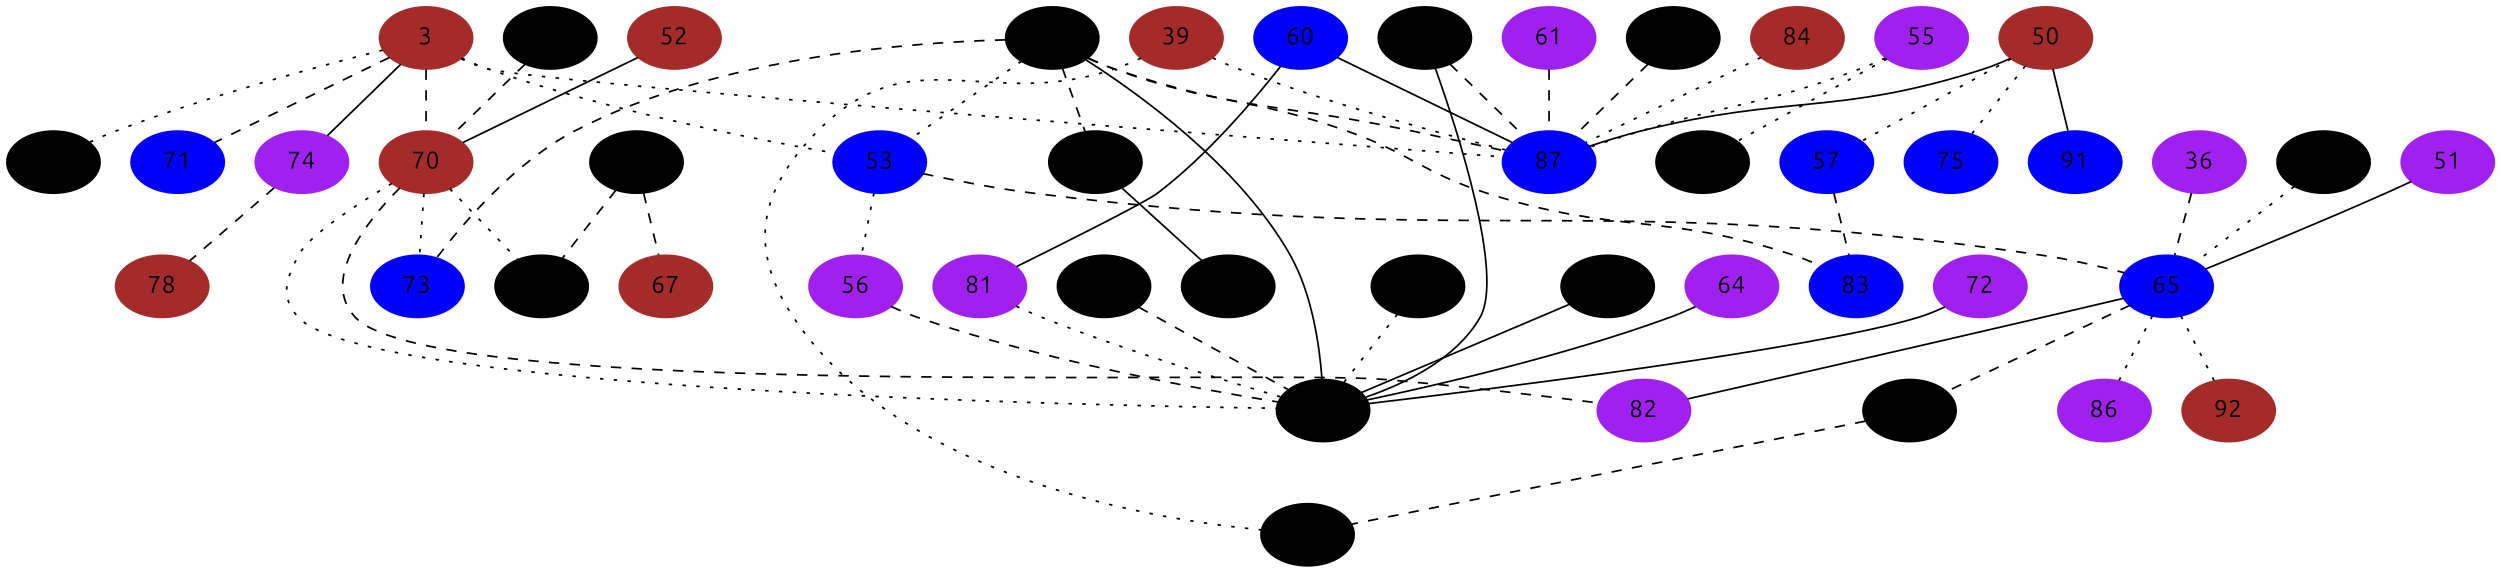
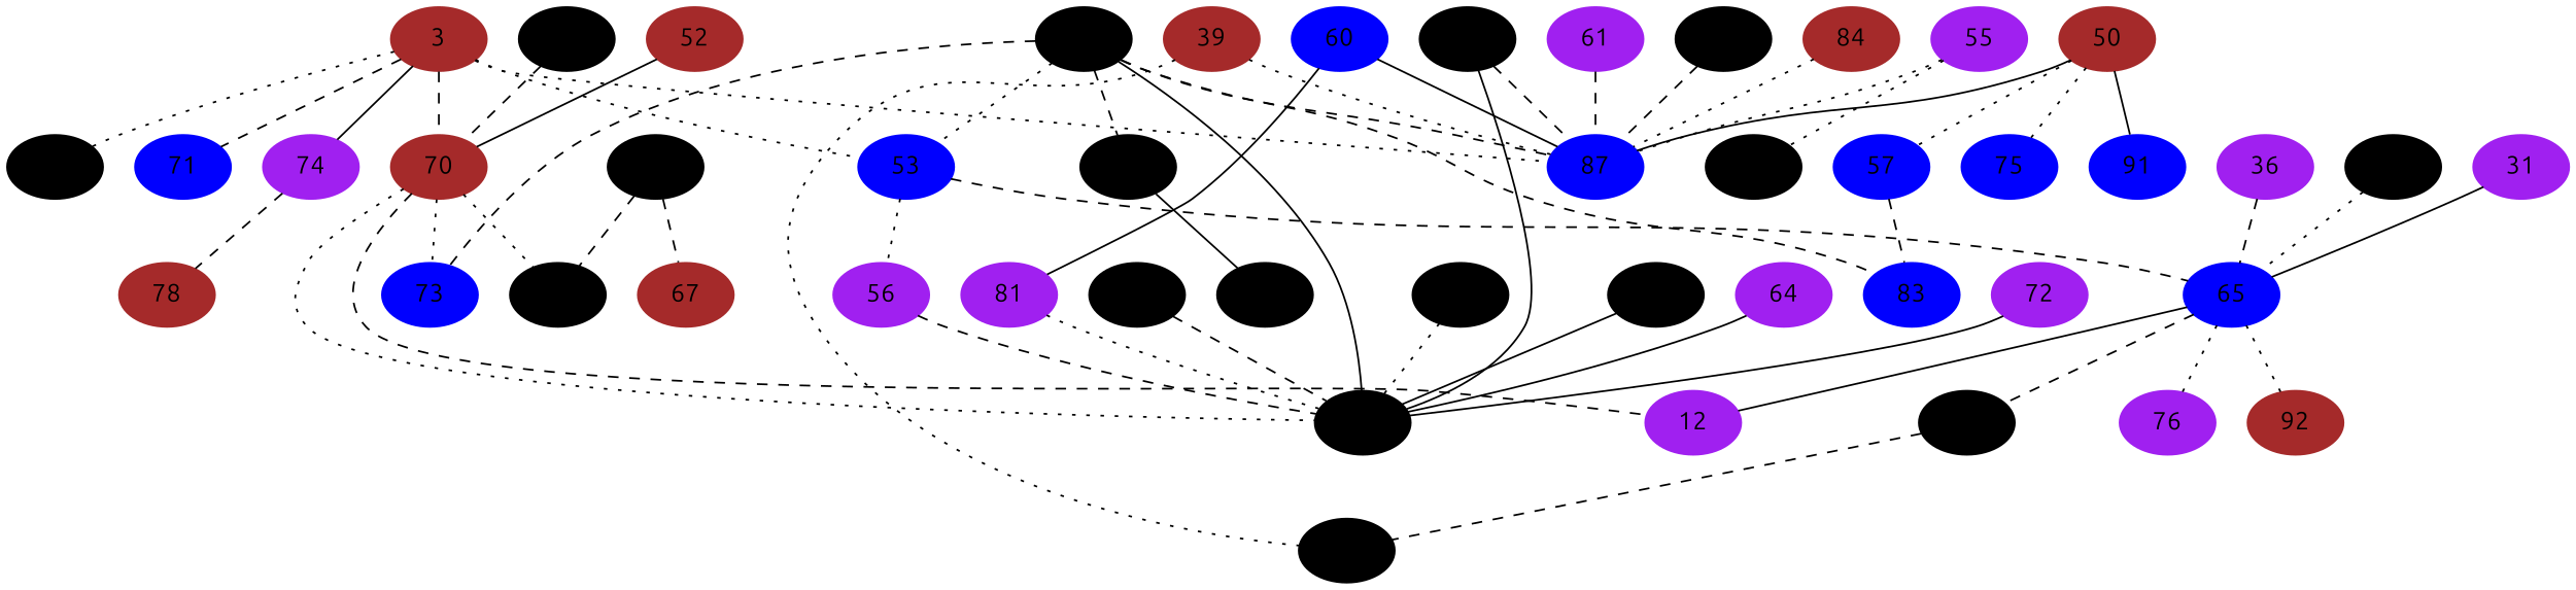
  graph {
    fontname=Ubuntu
    node [color=black fontname=Ubuntu style=filled]
    edge [fontname=Ubuntu style=dashed]
    3 [color=brown super="+1"]
    53 [color=blue super="+32"]
    70 [color=brown super="+40+42+35"]
    71 [color=blue]
    74 [color=purple super="+21"]
    85
    87 [color=blue super="+46+44+76"]
    65 [color=blue super="+33"]
    56 [color=purple]
    73 [color=blue super="+23"]
    93 [super="+89+20+77+34+55"]
    80 [super="+45"]
-   82 [color=purple]
+   82 [color=purple label=12]
    78 [color=brown]
    16 [super="+9"]
    49
    83 [color=blue]
    62
    17
    66 [super="+22"]
-   86 [color=purple]
+   86 [color=purple label=76]
    92 [color=brown]
    36 [color=purple]
    39 [color=brown]
    94
    41
    43 [super="+19"]
    47
    50 [color=brown]
    57 [color=blue]
    75 [color=blue]
    91 [color=blue]
-   51 [color=purple]
+   51 [color=purple label=31]
    52 [color=brown]
    n35 [color=purple label=55]
    90
    81 [color=purple super="+59"]
    60 [color=blue]
    61 [color=purple]
    67 [color=brown]
    63
    68 [super="+13"]
    n43 [color=purple label=64]
    72 [color=purple]
    79
    84 [color=brown]
    88
    3 -- 53 [style=dotted]
    3 -- 70 [weight=3]
    3 -- 71
    3 -- 74 [style=solid]
    3 -- 85 [style=dotted]
    3 -- 87 [style=dotted weight=3]
    53 -- 65
    53 -- 56 [style=dotted]
    70 -- 73 [style=dotted]
    70 -- 93 [style=dotted weight=2]
    70 -- 80 [style=dotted]
    70 -- 82
    74 -- 78
    65 -- 82 [style=solid]
    65 -- 66
    65 -- 86 [style=dotted]
    65 -- 92 [style=dotted]
    56 -- 93
    16 -- 53 [style=dotted]
    16 -- 87 [weight=2]
    16 -- 73
    16 -- 93 [style=solid weight=2]
    16 -- 49
    16 -- 83
    49 -- 62 [style=solid]
    17 -- 70
    66 -- 94
    36 -- 65
    39 -- 87 [style=dotted]
    39 -- 94 [style=dotted]
    41 -- 65 [style=dotted]
    43 -- 87
    43 -- 93 [style=solid]
    47 -- 93 [style=dotted]
    50 -- 87 [style=solid]
    50 -- 57 [style=dotted]
    50 -- 75 [style=dotted]
    50 -- 91 [style=solid]
    57 -- 83
    51 -- 65 [style=solid]
    52 -- 70 [style=solid]
    n35 -- 87 [style=dotted]
    n35 -- 90 [style=dotted]
    81 -- 93 [style=dotted]
    60 -- 87 [style=solid]
    60 -- 81 [style=solid]
    61 -- 87
    63 -- 80
    63 -- 67
    68 -- 93 [style=solid]
    n43 -- 93 [style=solid]
    72 -- 93 [style=solid]
    79 -- 87
    84 -- 87 [style=dotted]
    88 -- 93
  }
